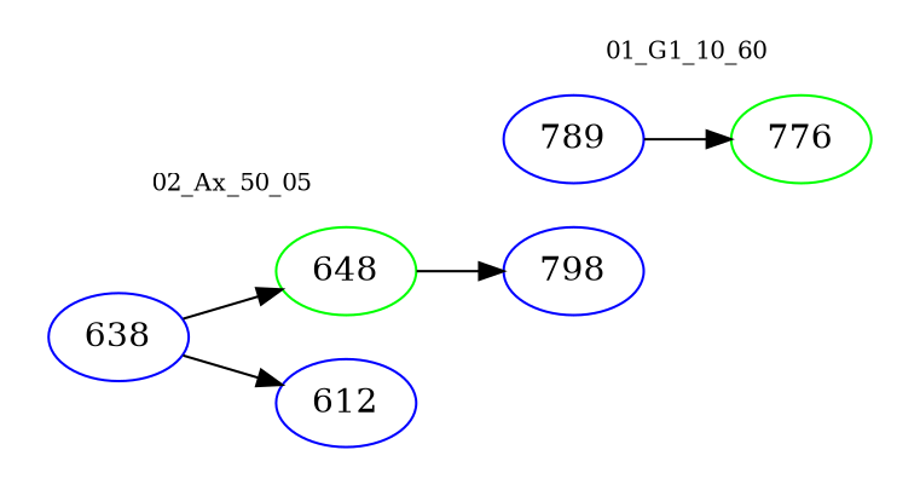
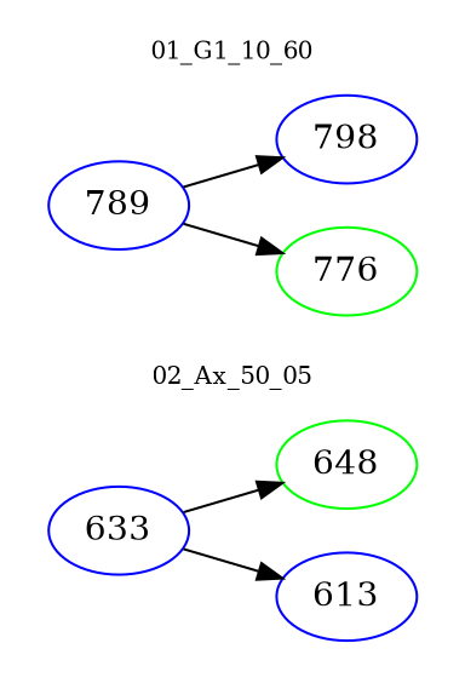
  digraph {
    rankdir=LR
    node [color=blue]
    edge [color=black]
-   n1 [label=638]
-   n2 [label=612]
+   n1 [label=633]
+   n2 [label=613]
    n3 [color=green label=648]
    n4 [label=789]
    n5 [color=green label=776]
    n6 [label=798]
    subgraph cluster_1 {
      color=white
      fontsize=10
      label="02_Ax_50_05"
      n1
      n2
      n3
    }
    subgraph cluster_2 {
      color=white
      fontsize=10
      label="01_G1_10_60"
      n4
      n5
      n6
    }
    n1 -> n2
    n1 -> n3
    n4 -> n5
-   n3 -> n6
+   n4 -> n6
  }
